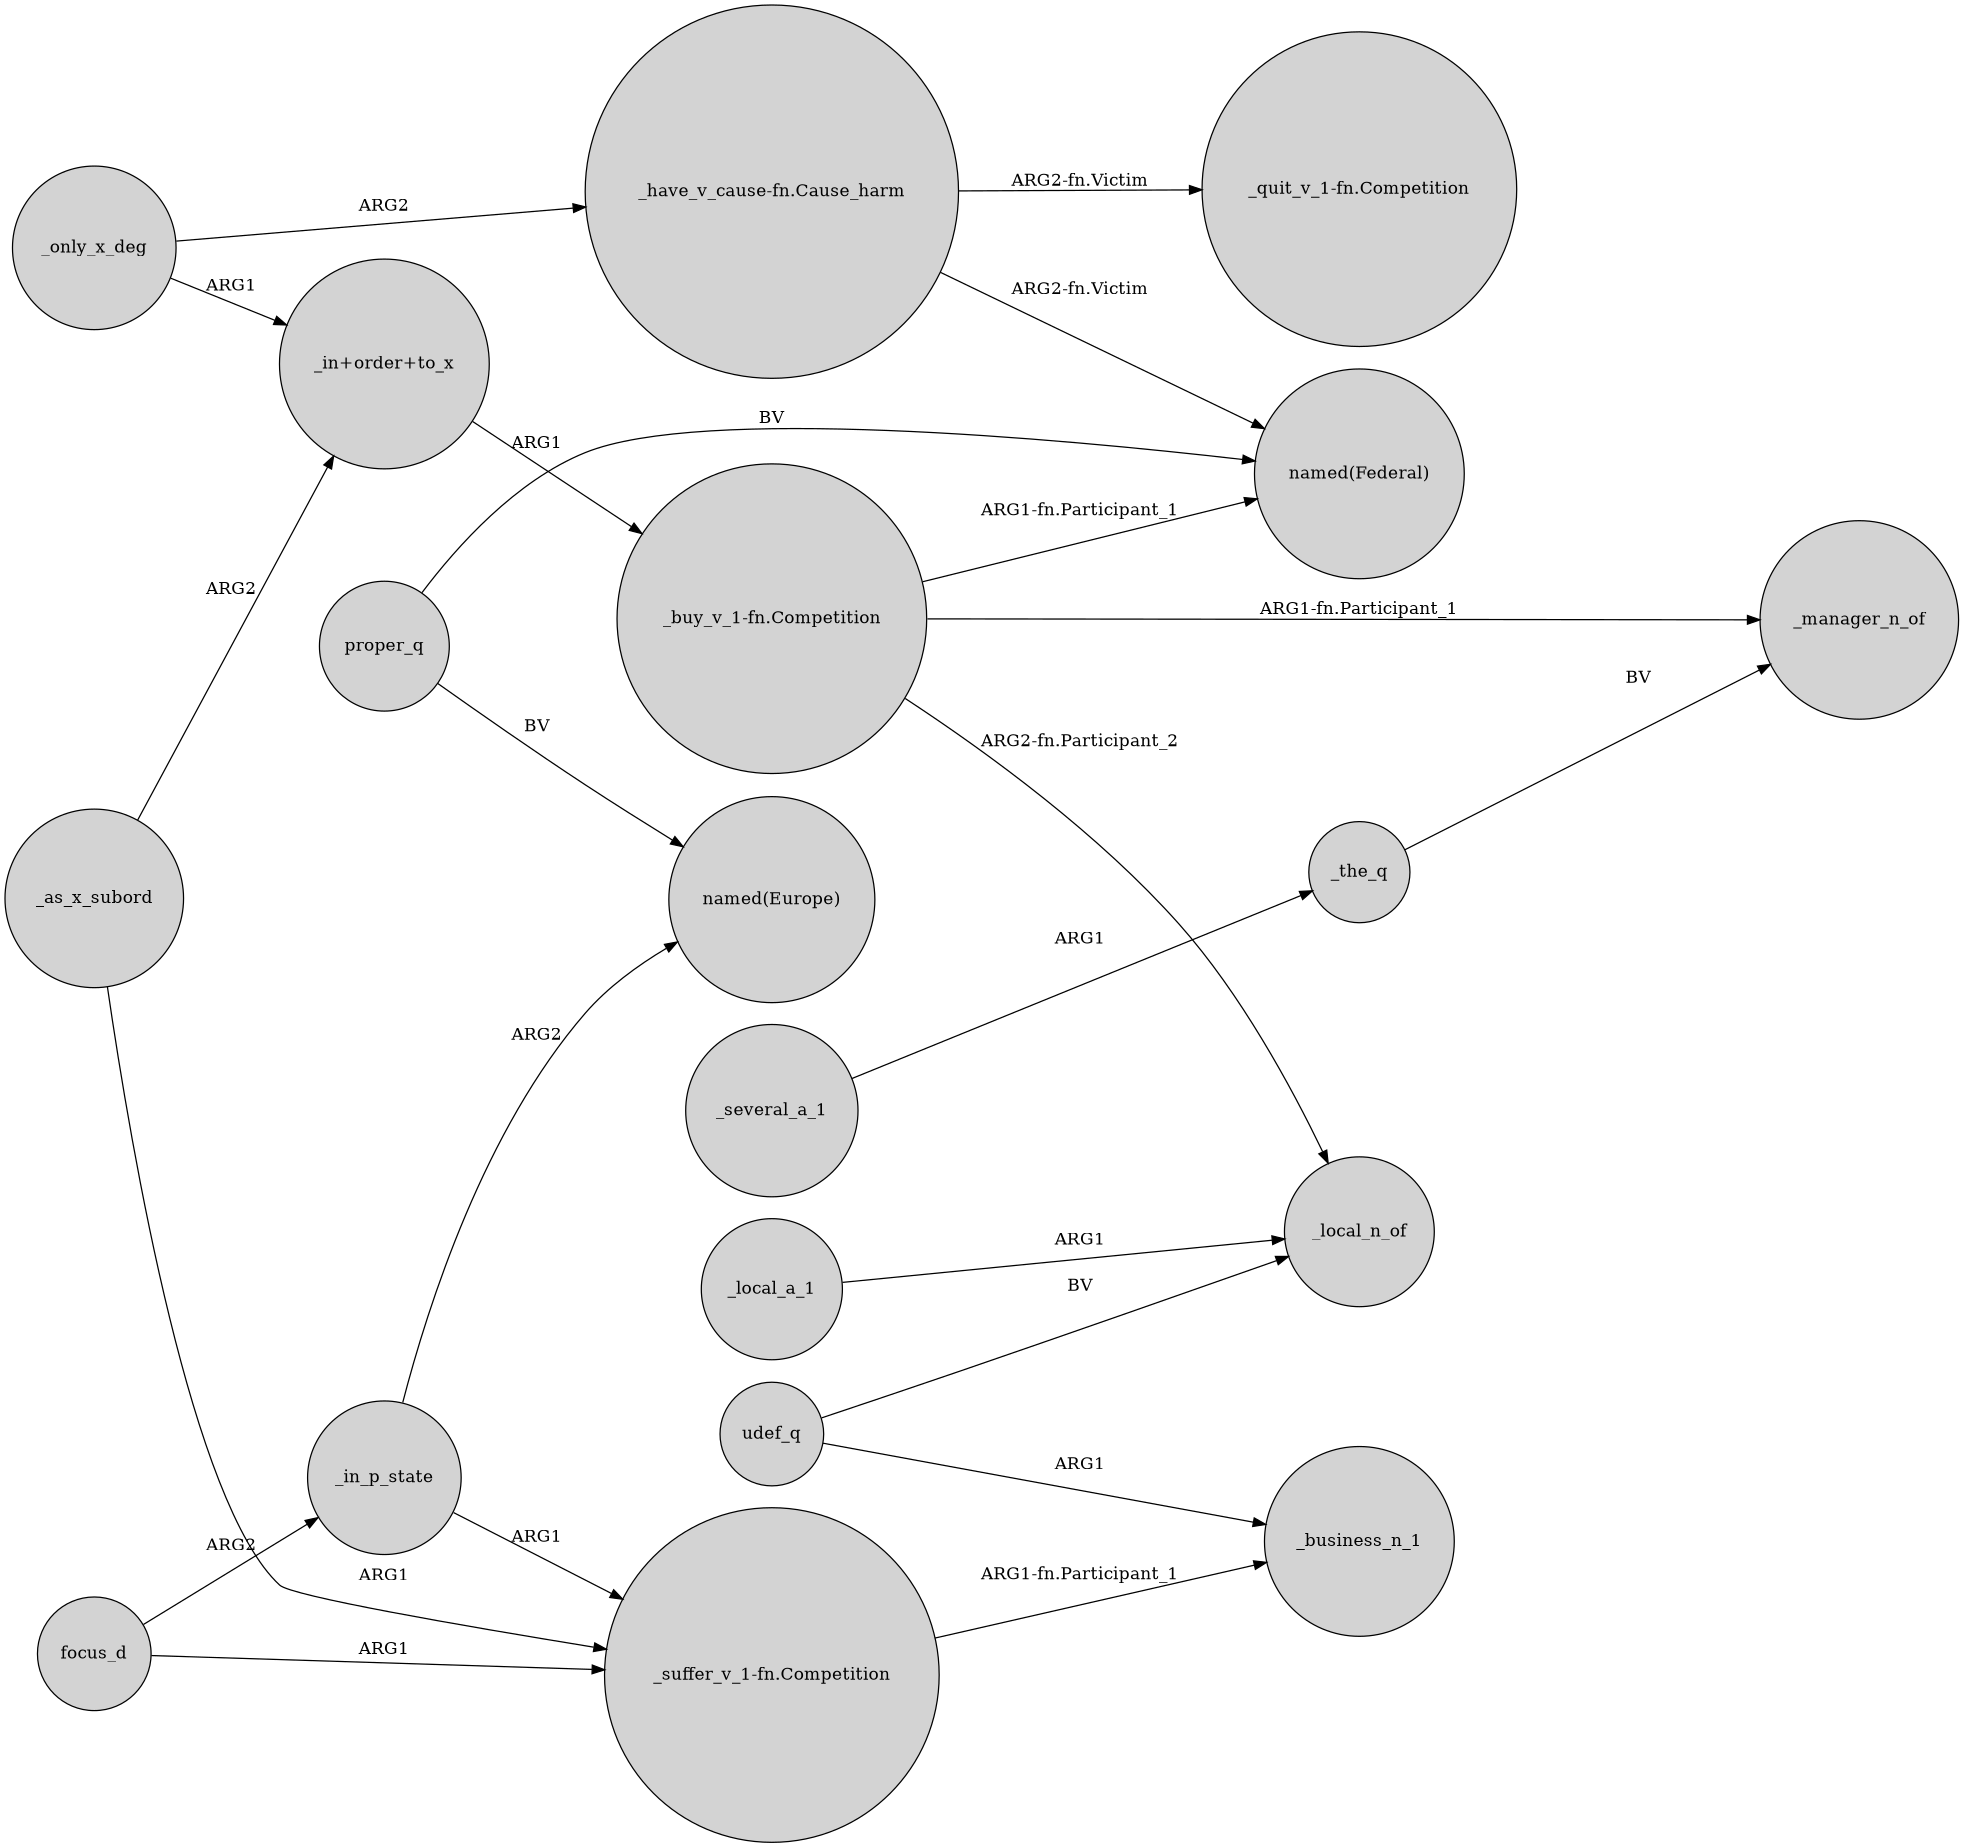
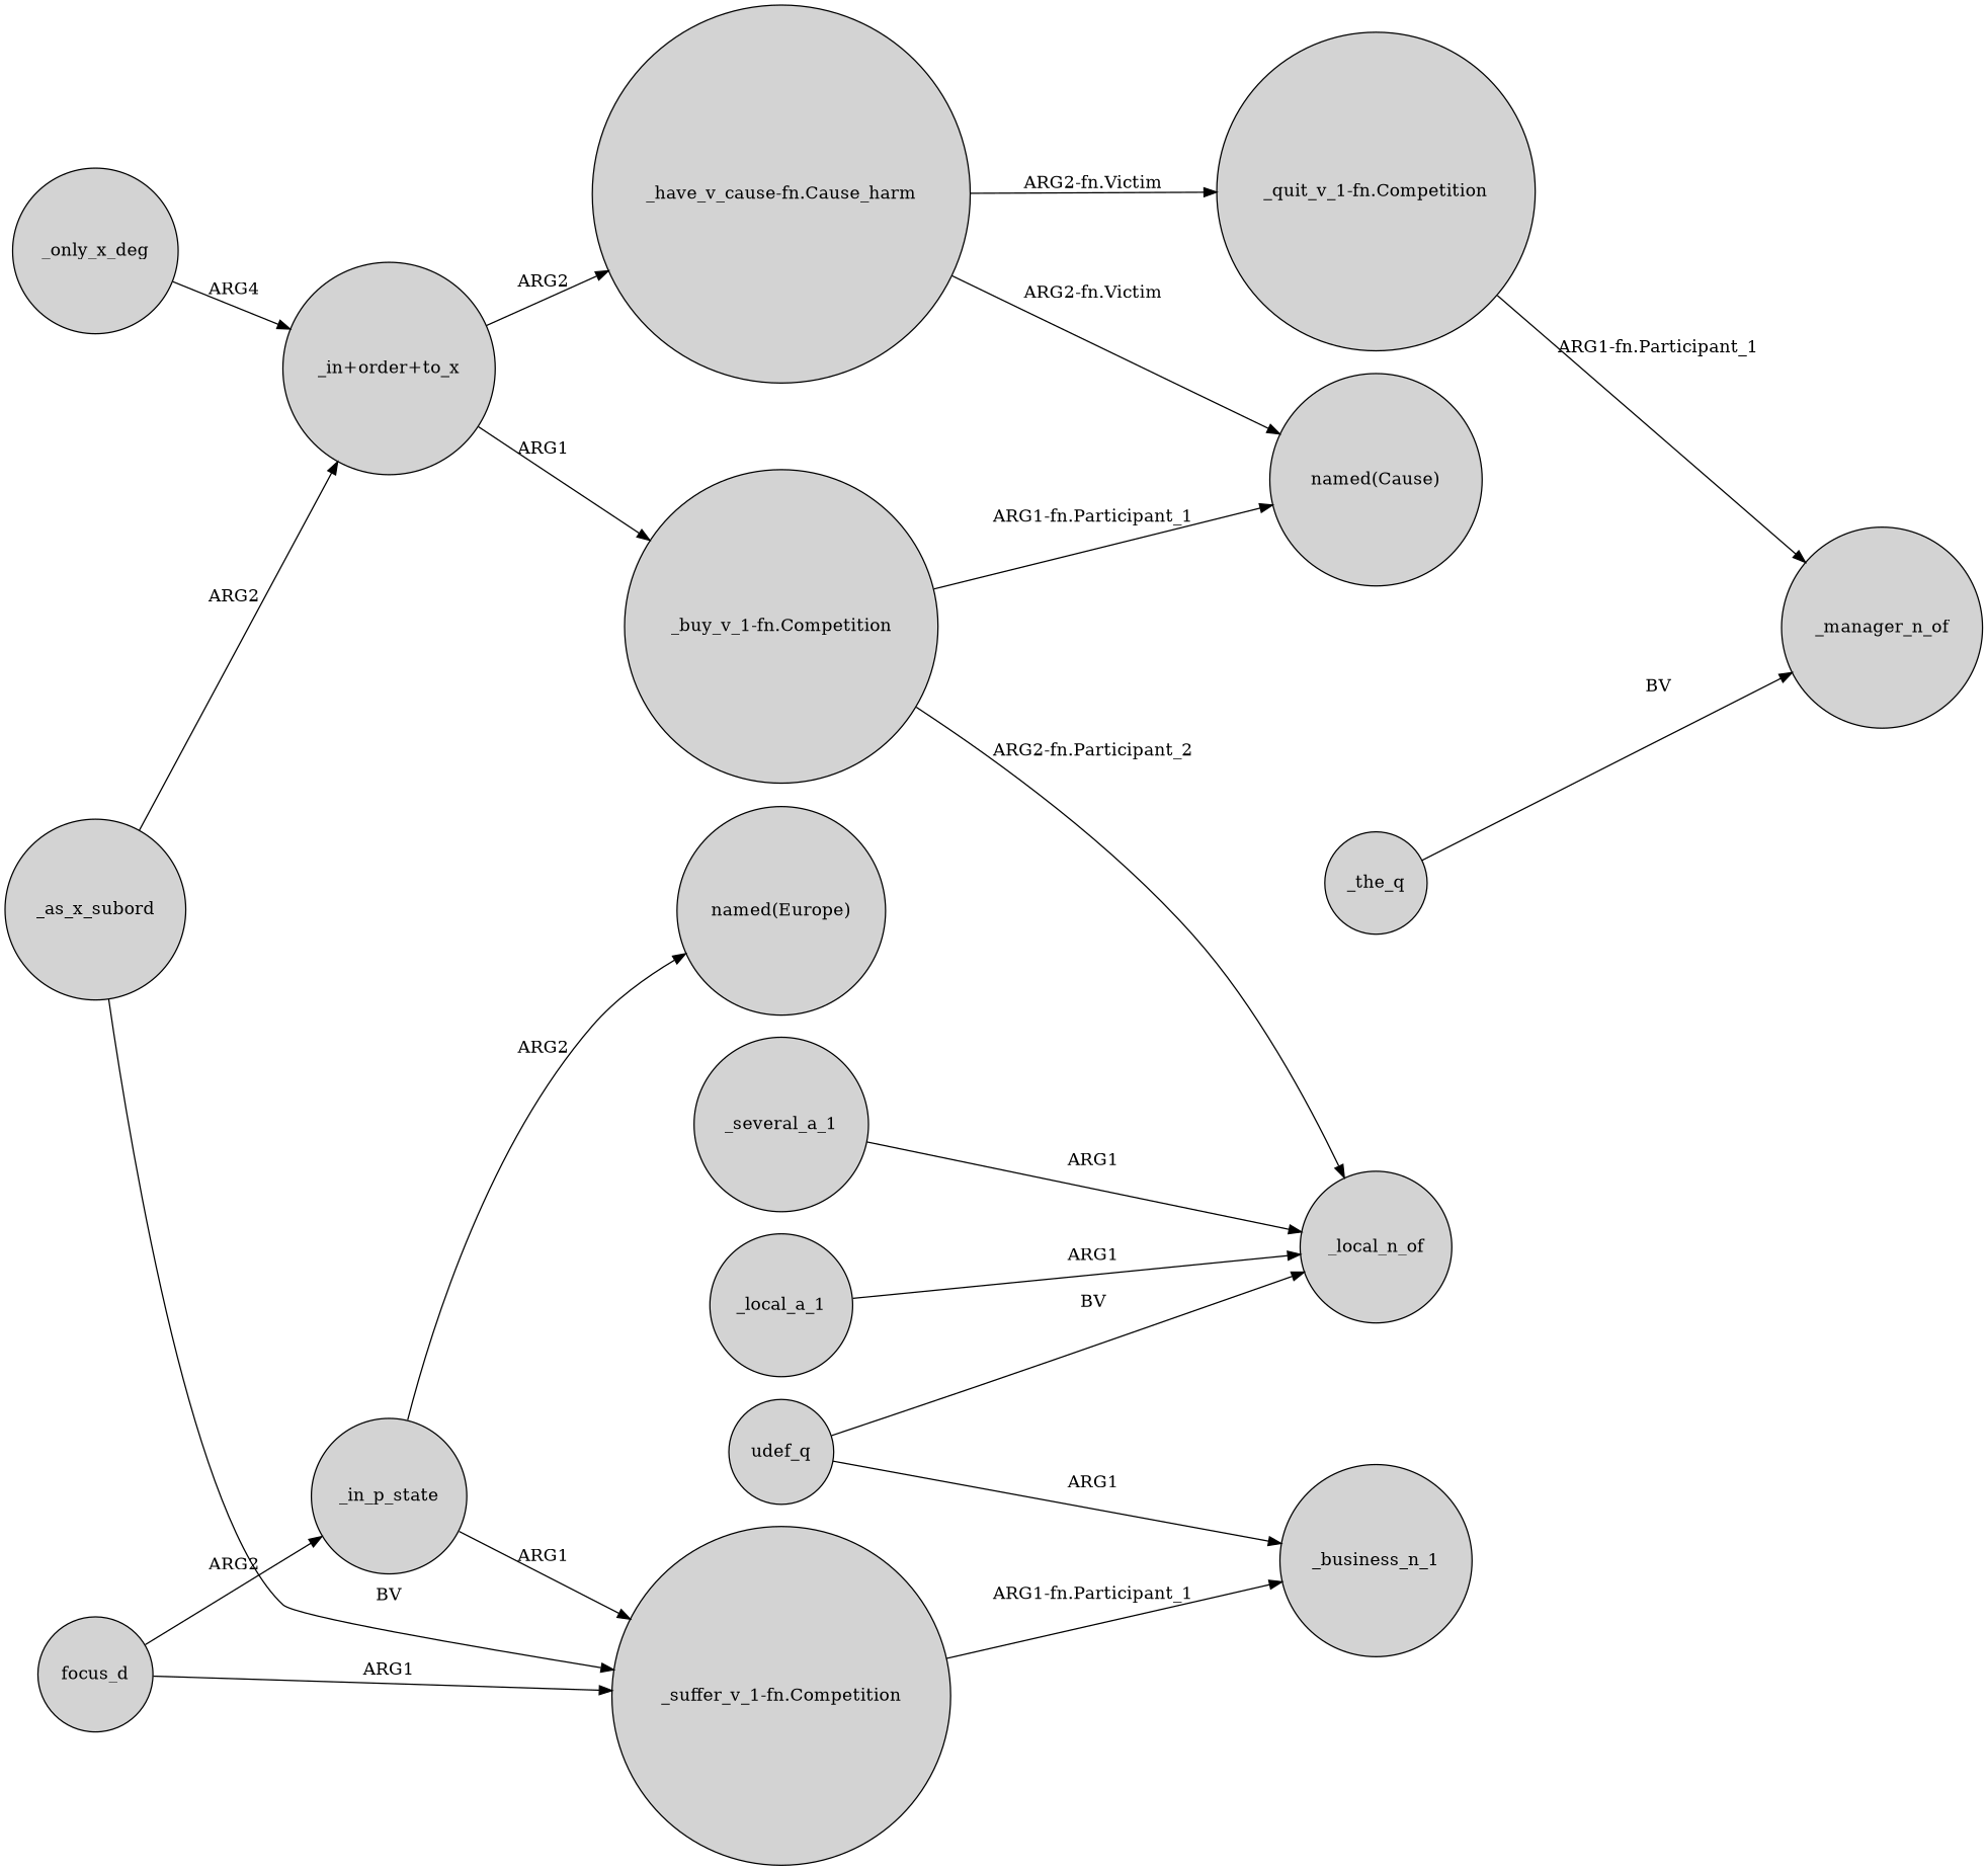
  digraph {
    rankdir=LR
    node [shape=circle style=filled]
    "_have_v_cause-fn.Cause_harm"
    "_quit_v_1-fn.Competition"
-   "named(Federal)"
+   "named(Federal)" [label="named(Cause)"]
    _manager_n_of
    "_in+order+to_x"
    "_buy_v_1-fn.Competition"
    n7 [label=_local_n_of]
    focus_d
    _in_p_state
    "_suffer_v_1-fn.Competition"
    "named(Europe)"
    _business_n_1
-   proper_q
    udef_q
    _the_q
    _several_a_1
    _as_x_subord
    _local_a_1
    _only_x_deg
    "_have_v_cause-fn.Cause_harm" -> "_quit_v_1-fn.Competition" [label="ARG2-fn.Victim"]
    "_have_v_cause-fn.Cause_harm" -> "named(Federal)" [label="ARG2-fn.Victim"]
-   "_buy_v_1-fn.Competition" -> _manager_n_of [label="ARG1-fn.Participant_1"]
-   _only_x_deg -> "_have_v_cause-fn.Cause_harm" [label=ARG2]
+   "_quit_v_1-fn.Competition" -> _manager_n_of [label="ARG1-fn.Participant_1"]
+   "_in+order+to_x" -> "_have_v_cause-fn.Cause_harm" [label=ARG2]
    "_in+order+to_x" -> "_buy_v_1-fn.Competition" [label=ARG1]
    "_buy_v_1-fn.Competition" -> "named(Federal)" [label="ARG1-fn.Participant_1"]
    "_buy_v_1-fn.Competition" -> n7 [label="ARG2-fn.Participant_2"]
    focus_d -> _in_p_state [label=ARG2]
    focus_d -> "_suffer_v_1-fn.Competition" [label=ARG1]
    _in_p_state -> "_suffer_v_1-fn.Competition" [label=ARG1]
    _in_p_state -> "named(Europe)" [label=ARG2]
    "_suffer_v_1-fn.Competition" -> _business_n_1 [label="ARG1-fn.Participant_1"]
-   proper_q -> "named(Federal)" [label=BV]
-   proper_q -> "named(Europe)" [label=BV]
    udef_q -> n7 [label=BV]
    udef_q -> _business_n_1 [label=ARG1]
    _the_q -> _manager_n_of [label=BV]
-   _several_a_1 -> _the_q [label=ARG1]
+   _several_a_1 -> n7 [label=ARG1]
    _as_x_subord -> "_in+order+to_x" [label=ARG2]
-   _as_x_subord -> "_suffer_v_1-fn.Competition" [label=ARG1]
+   _as_x_subord -> "_suffer_v_1-fn.Competition" [label=BV]
    _local_a_1 -> n7 [label=ARG1]
-   _only_x_deg -> "_in+order+to_x" [label=ARG1]
+   _only_x_deg -> "_in+order+to_x" [label=ARG4]
  }
